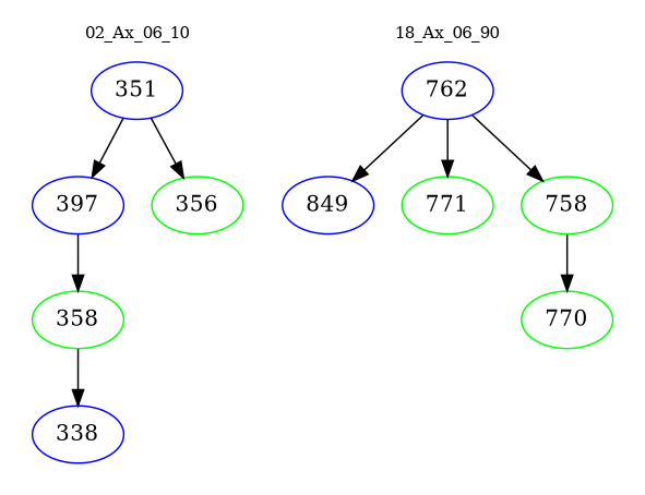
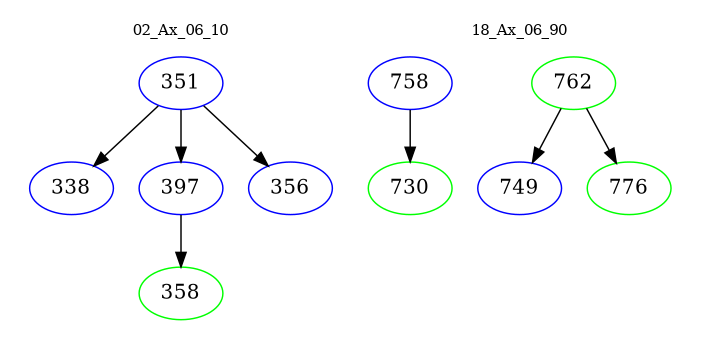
  digraph {
    node [color=blue]
    edge [color=black]
    n1 [label=351]
    n2 [label=338]
    n3 [label=397]
-   n4 [color=green label=356]
+   n4 [label=356]
    n5 [color=green label=358]
-   n6 [label=762]
-   n7 [label=849]
-   n8 [color=green label=771]
-   n9 [color=green label=758]
-   n10 [color=green label=770]
+   n6 [color=green label=762]
+   n7 [label=749]
+   n8 [color=green label=776]
+   n9 [label=758]
+   n10 [color=green label=730]
    subgraph cluster_1 {
      color=white
      fontsize=10
      label="02_Ax_06_10"
      n1
      n2
      n3
      n4
      n5
    }
    subgraph cluster_2 {
      color=white
      fontsize=10
      label="18_Ax_06_90"
      n6
      n7
      n8
      n9
      n10
    }
-   n5 -> n2
+   n1 -> n2
    n1 -> n3
    n1 -> n4
    n3 -> n5
    n6 -> n7
    n6 -> n8
-   n6 -> n9
    n9 -> n10
  }
